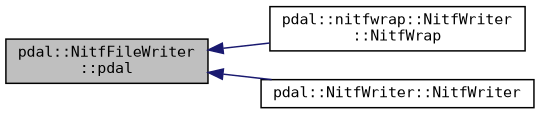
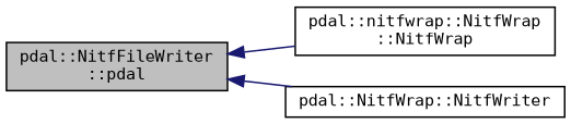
  digraph {
    fontname="DejaVu Sans Mono"
    rankdir=LR
    node [color=black fillcolor=white fontname="DejaVu Sans Mono" fontsize=10 shape=record style=filled]
    edge [color=midnightblue dir=back fontname="DejaVu Sans Mono" fontsize=10 labelfontname=Helvetica labelfontsize=10 style=solid]
    n1 [fillcolor=grey75 fontcolor=black height=0.2 label="pdal::NitfFileWriter\l::pdal" width=0.4]
-   n2 [height=0.2 label="pdal::nitfwrap::NitfWriter\l::NitfWrap" width=0.4]
-   n3 [height=0.2 label="pdal::NitfWriter::NitfWriter" width=0.4]
+   n2 [height=0.2 label="pdal::nitfwrap::NitfWrap\l::NitfWrap" width=0.4]
+   n3 [height=0.2 label="pdal::NitfWrap::NitfWriter" width=0.4]
    n1 -> n2
    n1 -> n3
  }
